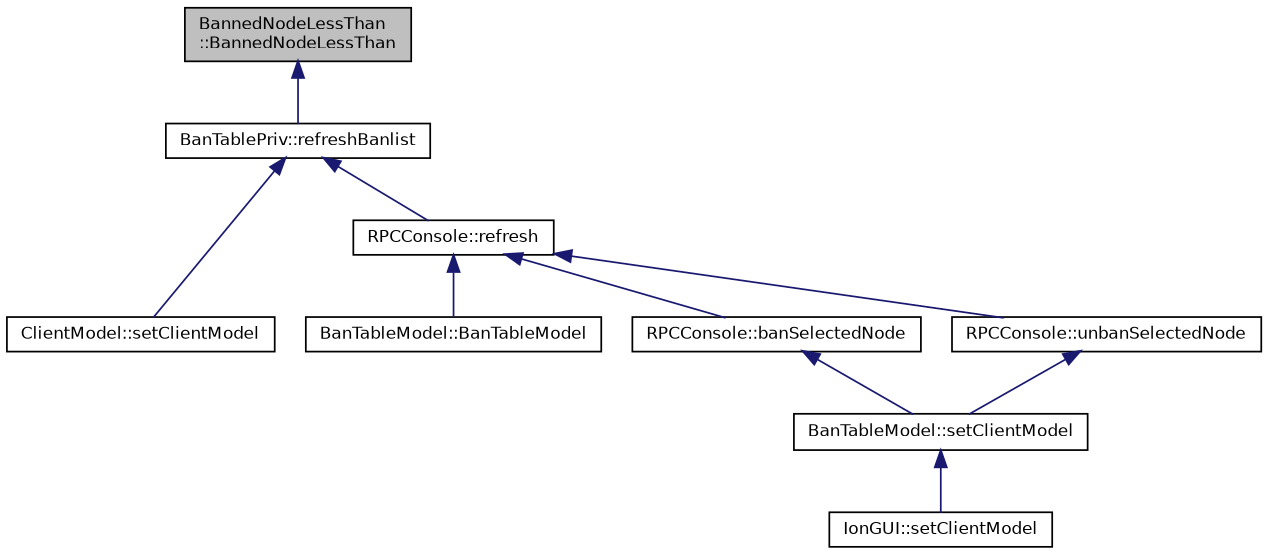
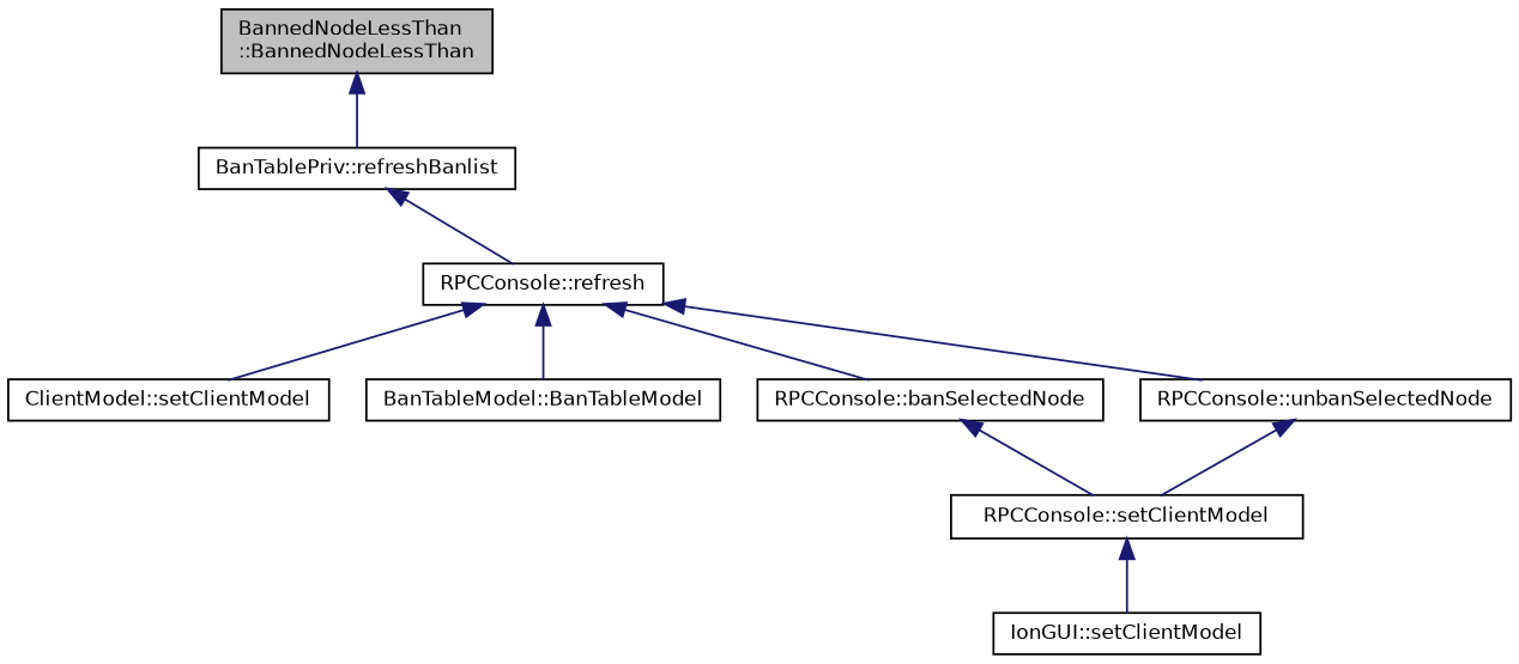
  digraph {
    rankdir=TB
    node [color=black fillcolor=white fontname=Helvetica fontsize=10 shape=record style=filled]
    edge [color=midnightblue dir=back fontname=Helvetica fontsize=10 labelfontname=Helvetica labelfontsize=10 style=solid]
    n1 [fillcolor=grey75 fontcolor=black height=0.2 label="BannedNodeLessThan\l::BannedNodeLessThan" width=0.4]
    n2 [height=0.2 label="BanTablePriv::refreshBanlist" width=0.4]
    n3 [height=0.2 label="RPCConsole::refresh" width=0.4]
    n4 [height=0.2 label="BanTableModel::BanTableModel" width=0.4]
    n5 [height=0.2 label="ClientModel::setClientModel" width=0.4]
    n6 [height=0.2 label="RPCConsole::banSelectedNode" width=0.4]
    n7 [height=0.2 label="RPCConsole::unbanSelectedNode" width=0.4]
-   n8 [height=0.2 label="BanTableModel::setClientModel" width=0.4]
+   n8 [height=0.2 label="RPCConsole::setClientModel" width=0.4]
    n9 [height=0.2 label="IonGUI::setClientModel" width=0.4]
    n1 -> n2
    n2 -> n3
    n3 -> n4
-   n2 -> n5
+   n3 -> n5
    n3 -> n6
    n3 -> n7
    n6 -> n8
    n7 -> n8
    n8 -> n9
  }
